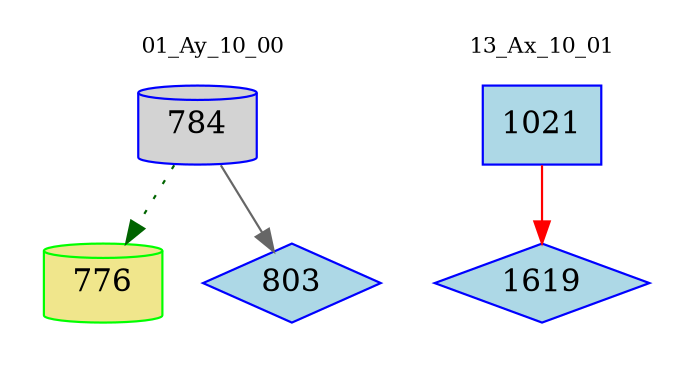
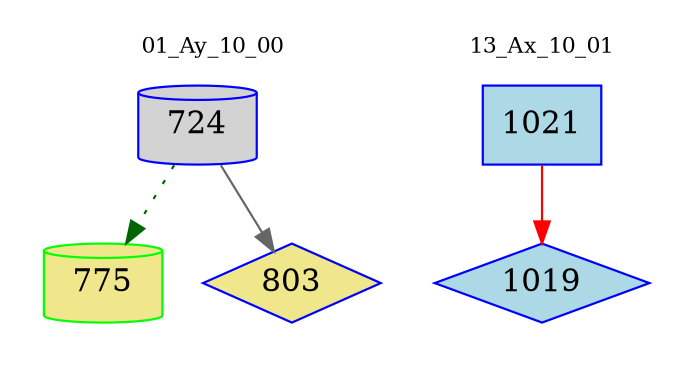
  digraph {
    node [color=blue fillcolor=khaki shape=cylinder style=filled]
    edge [style=solid]
-   n1 [fillcolor=lightgrey label=784]
-   n2 [color=green label=776]
-   n3 [fillcolor=lightblue label=803 shape=diamond]
+   n1 [fillcolor=lightgrey label=724]
+   n2 [color=green label=775]
+   n3 [label=803 shape=diamond]
    n4 [fillcolor=lightblue label=1021 shape=box]
-   n5 [fillcolor=lightblue label=1619 shape=diamond]
+   n5 [fillcolor=lightblue label=1019 shape=diamond]
    subgraph cluster_1 {
      color=white
      fontsize=10
      label="01_Ay_10_00"
      n1
      n2
      n3
    }
    subgraph cluster_2 {
      color=white
      fontsize=10
      label="13_Ax_10_01"
      n4
      n5
    }
    n1 -> n2 [color=darkgreen style=dotted]
    n1 -> n3 [color=gray40]
    n4 -> n5 [color=red]
  }
